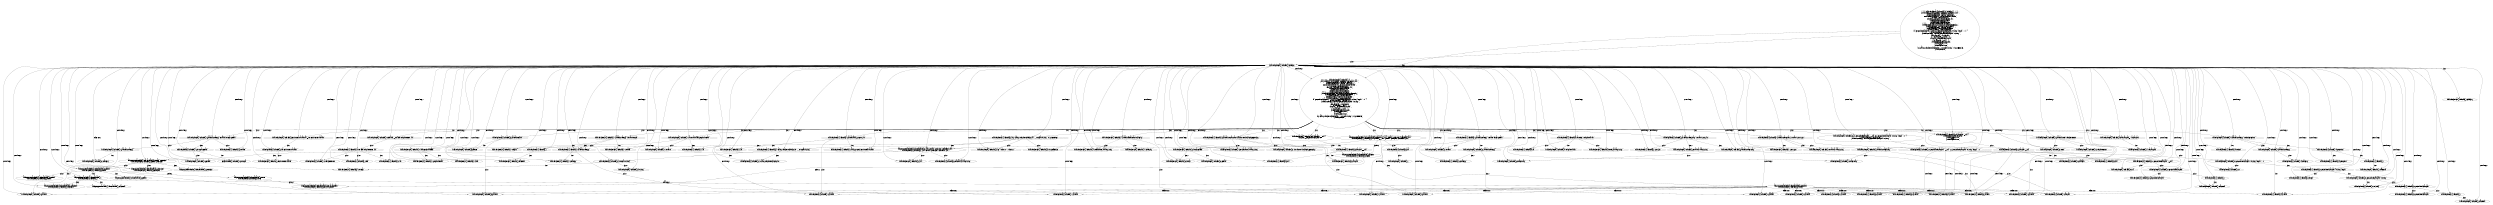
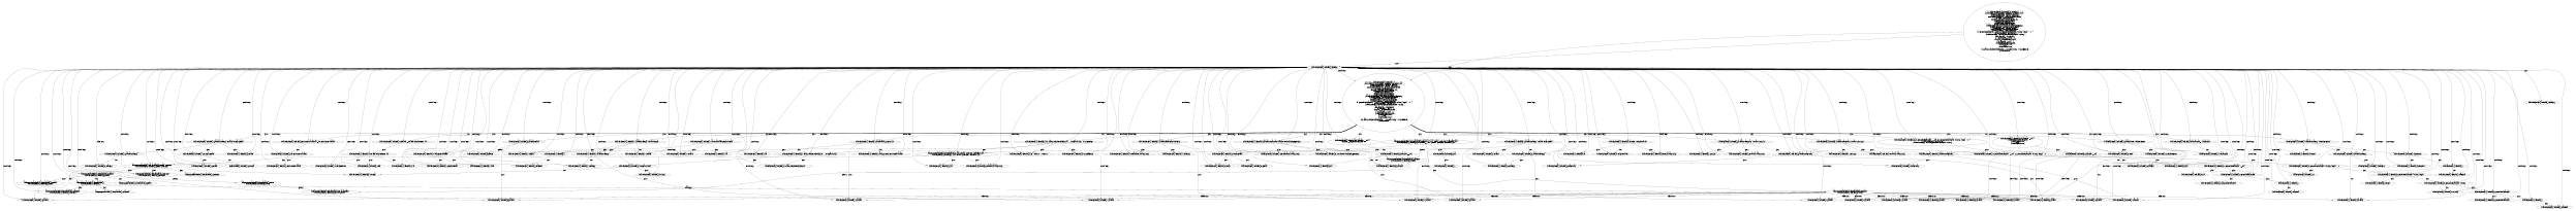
  digraph {
    node [shape=ellipse]
    n1 [label="addGenICGeneratedFiles#?,File,Hashtable#8:MOVE\nbuildWebsphereJar#?,File,File#5:MOVE"]
    n2 [label="addGenICGeneratedFiles#?,File,Hashtable#8:new Java(getTask())\nbuildWebsphereJar#?,File,File#5:new Java(getTask())"]
    n3 [label="addGenICGeneratedFiles#?,File,Hashtable#8:getTask()\nbuildWebsphereJar#?,File,File#5:getTask()"]
    n4 [label="addGenICGeneratedFiles#?,File,Hashtable#8:getTask"]
    n5 [label="addGenICGeneratedFiles#?,File,Hashtable#-1:\nbuildWebsphereJar#?,File,File#-1:"]
    n6 [label="addGenICGeneratedFiles#?,File,Hashtable#8:getTask()\nbuildWebsphereJar#?,File,File#5:getTask()"]
    n7 [label="addGenICGeneratedFiles#?,File,Hashtable#-1:PlaceHold"]
    n8 [label="addGenICGeneratedFiles#?,File,Hashtable#-1:PlaceHold\nbuildWebsphereJar#?,File,File#-1:PlaceHold"]
    n9 [label="addGenICGeneratedFiles#?,File,Hashtable#8:genicTask\nbuildWebsphereJar#?,File,File#5:javaTask"]
    n10 [label="addGenICGeneratedFiles#?,File,Hashtable#8:getTask().getProject()\nbuildWebsphereJar#?,File,File#5:getTask().getProject()"]
    n11 [label="addGenICGeneratedFiles#?,File,Hashtable#8:getProject"]
    n12 [label="addGenICGeneratedFiles#?,File,Hashtable#8:getProject()\nbuildWebsphereJar#?,File,File#5:getProject()"]
    n13 [label="addGenICGeneratedFiles#?,File,Hashtable#8:((Java) (getTask().getProject().createTask(\"java\")))\nbuildWebsphereJar#?,File,File#5:((Java) (getTask().getProject().createTask(\"java\")))"]
    n14 [label="buildWebsphereJar#?,File,File#5:createTask(java.lang.String)"]
    n15 [label="buildWebsphereJar#?,File,File#5:\"java\""]
    n16 [label="buildWebsphereJar#?,File,File#17:javaTask"]
    n17 [label="buildWebsphereJar#?,File,File#35:javaTask"]
    n18 [label="buildWebsphereJar#?,File,File#14:javaTask"]
    n19 [label="buildWebsphereJar#?,File,File#22:javaTask"]
    n20 [label="buildWebsphereJar#?,File,File#16:javaTask"]
    n21 [label="buildWebsphereJar#?,File,File#30:javaTask"]
    n22 [label="buildWebsphereJar#?,File,File#6:javaTask"]
    n23 [label="buildWebsphereJar#?,File,File#7:classpath"]
    n24 [label="buildWebsphereJar#?,File,File#13:javaTask"]
    n25 [label="buildWebsphereJar#?,File,File#15:javaTask"]
    n26 [label="buildWebsphereJar#?,File,File#21:javaTask"]
    n27 [label="buildWebsphereJar#?,File,File#32:javaTask"]
    n28 [label="buildWebsphereJar#?,File,File#29:javaTask"]
    n29 [label="buildWebsphereJar#?,File,File#12:javaTask"]
    n30 [label="buildWebsphereJar#?,File,File#19:javaTask"]
    n31 [label="buildWebsphereJar#?,File,File#18:javaTask"]
    n32 [label="addGenICGeneratedFiles#?,File,Hashtable#8:INSERT\nbuildWebsphereJar#?,File,File#5:INSERT"]
    n33 [label="addGenICGeneratedFiles#?,File,Hashtable#8:genicTask = ((Java) (getTask().getProject().createTask(\"java\")))\nbuildWebsphereJar#?,File,File#5:Java javaTask = ((Java) (getTask().getProject().createTask(\"java\")))"]
    n34 [label="buildWebsphereJar#?,File,File#5:Java"]
    n35 [label="buildWebsphereJar#?,File,File#-1:"]
    n36 [label="buildWebsphereJar#?,File,File#8:new Environment.Variable()"]
    n37 [label="buildWebsphereJar#?,File,File#-1:Environment$Variable()"]
    n38 [label="buildWebsphereJar#?,File,File#12:addSysproperty(Environment.Variable)"]
    n39 [label="buildWebsphereJar#?,File,File#4:ejbdeploy"]
    n40 [label="buildWebsphereJar#?,File,File#24:wasClasspath"]
    n41 [label="buildWebsphereJar#?,File,File#25:null"]
    n42 [label="buildWebsphereJar#?,File,File#8:Environment.Variable var = new Environment.Variable()"]
    n43 [label="buildWebsphereJar#?,File,File#-1:File()"]
    n44 [label="buildWebsphereJar#?,File,File#16:javaTask.createArg().setValue(sourceJar.getPath())"]
    n45 [label="buildWebsphereJar#?,File,File#17:javaTask.createArg().setValue(tempdir)"]
    n46 [label="buildWebsphereJar#?,File,File#18:destJar"]
    n47 [label="buildWebsphereJar#?,File,File#13:setDir()"]
    n48 [label="buildWebsphereJar#?,File,File#11:var"]
    n49 [label="buildWebsphereJar#?,File,File#34:\"Calling websphere.ejbdeploy for \""]
    n50 [label="buildWebsphereJar#?,File,File#6:setValue(java.lang.String)"]
    n51 [label="buildWebsphereJar#?,File,File#14:setTaskName(java.lang.String)"]
    n52 [label="buildWebsphereJar#?,File,File#10:File libdir = new File(websphereHome, \"lib\")"]
    n53 [label="buildWebsphereJar#?,File,File#18:getPath()"]
    n54 [label="buildWebsphereJar#?,File,File#20:toString()"]
    n55 [label="buildWebsphereJar#?,File,File#20:getCombinedClasspath().toString()"]
    n56 [label="buildWebsphereJar#?,File,File#18:javaTask.createArg()"]
    n57 [label="buildWebsphereJar#?,File,File#10:websphereHome"]
    n58 [label="buildWebsphereJar#?,File,File#28:classpath != null"]
    n59 [label="buildWebsphereJar#?,File,File#20:(getCombinedClasspath() != null)"]
    n60 [label="buildWebsphereJar#?,File,File#11:var.setValue(libdir.getAbsolutePath())"]
    n61 [label="buildWebsphereJar#?,File,File#34:MSG_VERBOSE"]
    n62 [label="buildWebsphereJar#?,File,File#12:javaTask.addSysproperty(var)"]
    n63 [label="buildWebsphereJar#?,File,File#11:getAbsolutePath()"]
    n64 [label="buildWebsphereJar#?,File,File#20:getCombinedClasspath()"]
    n65 [label="buildWebsphereJar#?,File,File#18:setValue()"]
    n66 [label="buildWebsphereJar#?,File,File#-1:ejbdeploy"]
    n67 [label="buildWebsphereJar#?,File,File#20:getCombinedClasspath().toString().length()"]
    n68 [label="buildWebsphereJar#?,File,File#-1:"]
    n69 [label="buildWebsphereJar#?,File,File#14:javaTask.setTaskName(\"ejbdeploy\")"]
    n70 [label="buildWebsphereJar#?,File,File#34:log(\"Calling websphere.ejbdeploy for \" + sourceJar.toString(), MSG_VERBOSE)"]
    n71 [label="buildWebsphereJar#?,File,File#16:getPath()"]
    n72 [label="buildWebsphereJar#?,File,File#6:createJvmarg()"]
    n73 [label="buildWebsphereJar#?,File,File#28:null"]
    n74 [label="buildWebsphereJar#?,File,File#17:tempdir"]
    n75 [label="buildWebsphereJar#?,File,File#34:\"Calling websphere.ejbdeploy for \" + sourceJar.toString()"]
    n76 [label="buildWebsphereJar#?,File,File#25:classpath == null"]
    n77 [label="buildWebsphereJar#?,File,File#15:\"com.ibm.etools.ejbdeploy.EJBDeploy\""]
    n78 [label="buildWebsphereJar#?,File,File#25:classpath"]
    n79 [label="buildWebsphereJar#?,File,File#18:javaTask.createArg().setValue(destJar.getPath())"]
    n80 [label="buildWebsphereJar#?,File,File#-1:"]
    n81 [label="buildWebsphereJar#?,File,File#17:javaTask.createArg()"]
    n82 [label="buildWebsphereJar#?,File,File#25:if (classpath == null) \{\n    classpath = getCombinedClasspath();\n\}"]
    n83 [label="buildWebsphereJar#?,File,File#15:javaTask.setClassname(\"com.ibm.etools.ejbdeploy.EJBDeploy\")"]
    n84 [label="buildWebsphereJar#?,File,File#10:\"lib\""]
    n85 [label="buildWebsphereJar#?,File,File#7:javaTask.createJvmarg()"]
    n86 [label="buildWebsphereJar#?,File,File#18:destJar.getPath()"]
    n87 [label="buildWebsphereJar#?,File,File#11:libdir.getAbsolutePath()"]
    n88 [label="buildWebsphereJar#?,File,File#9:var.setKey(\"websphere.lib.dir\")"]
    n89 [label="buildWebsphereJar#?,File,File#20:getCombinedClasspath()"]
    n90 [label="buildWebsphereJar#?,File,File#6:javaTask.createJvmarg()"]
    n91 [label="buildWebsphereJar#?,File,File#20:getCombinedClasspath()"]
    n92 [label="buildWebsphereJar#?,File,File#-1:PlaceHold"]
    n93 [label="buildWebsphereJar#?,File,File#4:\{\n    Java javaTask = ((Java) (getTask().getProject().createTask(\"java\")));\n    javaTask.createJvmarg().setValue(\"-Xms64m\");\n    javaTask.createJvmarg().setValue(\"-Xmx128m\");\n    Environment.Variable var = new Environment.Variable();\n    var.setKey(\"websphere.lib.dir\");\n    File libdir = new File(websphereHome, \"lib\");\n    var.setValue(libdir.getAbsolutePath());\n    javaTask.addSysproperty(var);\n    javaTask.setDir(websphereHome);\n    javaTask.setTaskName(\"ejbdeploy\");\n    javaTask.setClassname(\"com.ibm.etools.ejbdeploy.EJBDeploy\");\n    javaTask.createArg().setValue(sourceJar.getPath());\n    javaTask.createArg().setValue(tempdir);\n    javaTask.createArg().setValue(destJar.getPath());\n    javaTask.createArg().setLine(getOptions());\n    if ((getCombinedClasspath() != null) && (getCombinedClasspath().toString().length() > 0)) \{\n        javaTask.createArg().setValue(\"-cp\");\n        javaTask.createArg().setValue(getCombinedClasspath().toString());\n    \}\n    Path classpath = wasClasspath;\n    if (classpath == null) \{\n        classpath = getCombinedClasspath();\n    \}\n    if (classpath != null) \{\n        javaTask.setClasspath(classpath);\n        javaTask.setFork(true);\n    \} else \{\n        javaTask.setFork(true);\n    \}\n    log(\"Calling websphere.ejbdeploy for \" + sourceJar.toString(), MSG_VERBOSE);\n    javaTask.execute();\n\}"]
    n94 [label="buildWebsphereJar#?,File,File#16:createArg()"]
    n95 [label="buildWebsphereJar#?,File,File#34:sourceJar"]
    n96 [label="buildWebsphereJar#?,File,File#34:sourceJar.toString()"]
    n97 [label="buildWebsphereJar#?,File,File#7:javaTask.createJvmarg().setValue(\"-Xmx128m\")"]
    n98 [label="buildWebsphereJar#?,File,File#28:classpath"]
    n99 [label="buildWebsphereJar#?,File,File#16:sourceJar.getPath()"]
    n100 [label="buildWebsphereJar#?,File,File#17:setValue()"]
    n101 [label="buildWebsphereJar#?,File,File#6:javaTask.createJvmarg().setValue(\"-Xms64m\")"]
    n102 [label="buildWebsphereJar#?,File,File#16:setValue()"]
    n103 [label="buildWebsphereJar#?,File,File#20:getCombinedClasspath()"]
    n104 [label="buildWebsphereJar#?,File,File#20:length()"]
    n105 [label="buildWebsphereJar#?,File,File#7:createJvmarg()"]
    n106 [label="buildWebsphereJar#?,File,File#14:\"ejbdeploy\""]
    n107 [label="buildWebsphereJar#?,File,File#12:var"]
    n108 [label="buildWebsphereJar#?,File,File#11:setValue()"]
    n109 [label="buildWebsphereJar#?,File,File#34:toString()"]
    n110 [label="buildWebsphereJar#?,File,File#34:log(<unknown>,<unknown>)"]
    n111 [label="buildWebsphereJar#?,File,File#20:0"]
    n112 [label="buildWebsphereJar#?,File,File#20:if ((getCombinedClasspath() != null) && (getCombinedClasspath().toString().length() > 0)) \{\n    javaTask.createArg().setValue(\"-cp\");\n    javaTask.createArg().setValue(getCombinedClasspath().toString());\n\}"]
    n113 [label="buildWebsphereJar#?,File,File#-1:PlaceHold"]
    n114 [label="buildWebsphereJar#?,File,File#19:getOptions()"]
    n115 [label="buildWebsphereJar#?,File,File#20:null"]
    n116 [label="buildWebsphereJar#?,File,File#20:(getCombinedClasspath().toString().length() > 0)"]
    n117 [label="buildWebsphereJar#?,File,File#-1:"]
    n118 [label="buildWebsphereJar#?,File,File#-1:PlaceHold"]
    n119 [label="buildWebsphereJar#?,File,File#24:Path classpath = wasClasspath"]
    n120 [label="buildWebsphereJar#?,File,File#28:if (classpath != null) \{\n    javaTask.setClasspath(classpath);\n    javaTask.setFork(true);\n\} else \{\n    javaTask.setFork(true);\n\}"]
    n121 [label="buildWebsphereJar#?,File,File#13:websphereHome"]
    n122 [label="buildWebsphereJar#?,File,File#-1:"]
    n123 [label="buildWebsphereJar#?,File,File#19:setLine()"]
    n124 [label="buildWebsphereJar#?,File,File#6:\"-Xms64m\""]
    n125 [label="buildWebsphereJar#?,File,File#18:createArg()"]
    n126 [label="buildWebsphereJar#?,File,File#9:\"websphere.lib.dir\""]
    n127 [label="buildWebsphereJar#?,File,File#13:javaTask.setDir(websphereHome)"]
    n128 [label="buildWebsphereJar#?,File,File#7:setValue(java.lang.String)"]
    n129 [label="buildWebsphereJar#?,File,File#17:createArg()"]
    n130 [label="buildWebsphereJar#?,File,File#-1:PlaceHold"]
    n131 [label="buildWebsphereJar#?,File,File#35:javaTask.execute()"]
    n132 [label="buildWebsphereJar#?,File,File#11:libdir"]
    n133 [label="buildWebsphereJar#?,File,File#19:getOptions()"]
    n134 [label="buildWebsphereJar#?,File,File#9:var"]
    n135 [label="getAbsolutePath#?,File,File#16:sourceJar"]
    n136 [label="buildWebsphereJar#?,File,File#10:new File(websphereHome, \"lib\")"]
    n137 [label="buildWebsphereJar#?,File,File#19:javaTask.createArg().setLine(getOptions())"]
    n138 [label="buildWebsphereJar#?,File,File#7:\"-Xmx128m\""]
    n139 [label="buildWebsphereJar#?,File,File#35:execute()"]
    n140 [label="buildWebsphereJar#?,File,File#15:setClassname(java.lang.String)"]
    n141 [label="buildWebsphereJar#?,File,File#19:createArg()"]
    n142 [label="buildWebsphereJar#?,File,File#19:javaTask.createArg()"]
    n143 [label="buildWebsphereJar#?,File,File#9:setKey(java.lang.String)"]
    n144 [label="buildWebsphereJar#?,File,File#20:(getCombinedClasspath() != null) && (getCombinedClasspath().toString().length() > 0)"]
    n145 [label="buildWebsphereJar#?,File,File#16:javaTask.createArg()"]
    n146 [label="buildWebsphereJar#?,File,File#4:if (ejbdeploy) \{\n    Java javaTask = ((Java) (getTask().getProject().createTask(\"java\")));\n    javaTask.createJvmarg().setValue(\"-Xms64m\");\n    javaTask.createJvmarg().setValue(\"-Xmx128m\");\n    Environment.Variable var = new Environment.Variable();\n    var.setKey(\"websphere.lib.dir\");\n    File libdir = new File(websphereHome, \"lib\");\n    var.setValue(libdir.getAbsolutePath());\n    javaTask.addSysproperty(var);\n    javaTask.setDir(websphereHome);\n    javaTask.setTaskName(\"ejbdeploy\");\n    javaTask.setClassname(\"com.ibm.etools.ejbdeploy.EJBDeploy\");\n    javaTask.createArg().setValue(sourceJar.getPath());\n    javaTask.createArg().setValue(tempdir);\n    javaTask.createArg().setValue(destJar.getPath());\n    javaTask.createArg().setLine(getOptions());\n    if ((getCombinedClasspath() != null) && (getCombinedClasspath().toString().length() > 0)) \{\n        javaTask.createArg().setValue(\"-cp\");\n        javaTask.createArg().setValue(getCombinedClasspath().toString());\n    \}\n    Path classpath = wasClasspath;\n    if (classpath == null) \{\n        classpath = getCombinedClasspath();\n    \}\n    if (classpath != null) \{\n        javaTask.setClasspath(classpath);\n        javaTask.setFork(true);\n    \} else \{\n        javaTask.setFork(true);\n    \}\n    log(\"Calling websphere.ejbdeploy for \" + sourceJar.toString(), MSG_VERBOSE);\n    javaTask.execute();\n\}"]
    n1 -> n2 [label="Action:2"]
    n3 -> n1 [label="Action:2"]
    n3 -> n4 [label="AST:1"]
    n3 -> n5 [label="AST:2"]
    n3 -> n6 [label="AST:2"]
    n5 -> n7 [label="AST:1"]
    n5 -> n8 [label="AST:2"]
    n5 -> n9 [label="Data Dep:2"]
    n9 -> n16 [label="Define Use:1"]
    n9 -> n17 [label="Define Use:1"]
    n9 -> n18 [label="Define Use:1"]
    n9 -> n19 [label="Define Use:1"]
    n9 -> n20 [label="Define Use:1"]
    n9 -> n21 [label="Define Use:1"]
    n9 -> n22 [label="Define Use:1"]
    n9 -> n23 [label="Define Use:1"]
    n9 -> n24 [label="Define Use:1"]
    n9 -> n25 [label="Define Use:1"]
    n9 -> n26 [label="Define Use:1"]
    n9 -> n27 [label="Define Use:1"]
    n9 -> n28 [label="Define Use:1"]
    n9 -> n29 [label="Define Use:1"]
    n9 -> n30 [label="Define Use:1"]
    n9 -> n31 [label="Define Use:1"]
    n10 -> n3 [label="AST:2"]
    n10 -> n11 [label="AST:1"]
    n10 -> n12 [label="AST:2"]
    n13 -> n10 [label="AST:2"]
    n13 -> n14 [label="AST:1"]
    n13 -> n15 [label="AST:1"]
    n32 -> n2 [label="Action:2"]
    n33 -> n9 [label="AST:2"]
    n33 -> n13 [label="AST:2"]
    n33 -> n32 [label="Action:2"]
    n33 -> n34 [label="AST:1"]
    n34 -> n35 [label="AST:1"]
    n36 -> n37 [label="AST:1"]
    n39 -> n3 [label="Control Dep:1"]
    n39 -> n5 [label="Control Dep:1"]
    n39 -> n6 [label="Control Dep:1"]
    n39 -> n8 [label="Control Dep:1"]
    n39 -> n10 [label="Control Dep:1"]
    n39 -> n12 [label="Control Dep:1"]
    n39 -> n13 [label="Control Dep:1"]
    n39 -> n14 [label="Control Dep:1"]
    n39 -> n15 [label="Control Dep:1"]
    n39 -> n16 [label="Control Dep:1"]
    n39 -> n17 [label="Control Dep:1"]
    n39 -> n18 [label="Control Dep:1"]
    n39 -> n20 [label="Control Dep:1"]
    n39 -> n22 [label="Control Dep:1"]
    n39 -> n23 [label="Control Dep:1"]
    n39 -> n24 [label="Control Dep:1"]
    n39 -> n25 [label="Control Dep:1"]
    n39 -> n29 [label="Control Dep:1"]
    n39 -> n30 [label="Control Dep:1"]
    n39 -> n31 [label="Control Dep:1"]
    n39 -> n33 [label="Control Dep:1"]
    n39 -> n36 [label="Control Dep:1"]
    n39 -> n37 [label="Control Dep:1"]
    n39 -> n38 [label="Control Dep:1"]
    n39 -> n40 [label="Control Dep:1"]
    n39 -> n41 [label="Control Dep:1"]
    n39 -> n42 [label="Control Dep:1"]
    n39 -> n43 [label="Control Dep:1"]
    n39 -> n44 [label="Control Dep:1"]
    n39 -> n45 [label="Control Dep:1"]
    n39 -> n46 [label="Control Dep:1"]
    n39 -> n47 [label="Control Dep:1"]
    n39 -> n48 [label="Control Dep:1"]
    n39 -> n49 [label="Control Dep:1"]
    n39 -> n50 [label="Control Dep:1"]
    n39 -> n51 [label="Control Dep:1"]
    n39 -> n52 [label="Control Dep:1"]
    n39 -> n53 [label="Control Dep:1"]
    n39 -> n54 [label="Control Dep:1"]
    n39 -> n55 [label="Control Dep:1"]
    n39 -> n56 [label="Control Dep:1"]
    n39 -> n57 [label="Control Dep:1"]
    n39 -> n58 [label="Control Dep:1"]
    n39 -> n59 [label="Control Dep:1"]
    n39 -> n60 [label="Control Dep:1"]
    n39 -> n61 [label="Control Dep:1"]
    n39 -> n62 [label="Control Dep:1"]
    n39 -> n63 [label="Control Dep:1"]
    n39 -> n64 [label="Control Dep:1"]
-   n39 -> n65 [label="Control Dep:1"]
    n39 -> n66 [label="AST:1"]
    n39 -> n67 [label="Control Dep:1"]
    n39 -> n68 [label="Control Dep:1"]
    n39 -> n69 [label="Control Dep:1"]
    n39 -> n70 [label="Control Dep:1"]
    n39 -> n71 [label="Control Dep:1"]
    n39 -> n72 [label="Control Dep:1"]
    n39 -> n73 [label="Control Dep:1"]
    n39 -> n74 [label="Control Dep:1"]
    n39 -> n75 [label="Control Dep:1"]
    n39 -> n76 [label="Control Dep:1"]
    n39 -> n77 [label="Control Dep:1"]
    n39 -> n78 [label="Control Dep:1"]
    n39 -> n79 [label="Control Dep:1"]
    n39 -> n80 [label="Control Dep:1"]
    n39 -> n81 [label="Control Dep:1"]
    n39 -> n82 [label="Control Dep:1"]
    n39 -> n83 [label="Control Dep:1"]
    n39 -> n84 [label="Control Dep:1"]
    n39 -> n85 [label="Control Dep:1"]
    n39 -> n86 [label="Control Dep:1"]
    n39 -> n87 [label="Control Dep:1"]
    n39 -> n88 [label="Control Dep:1"]
    n39 -> n89 [label="Control Dep:1"]
    n39 -> n90 [label="Control Dep:1"]
    n39 -> n91 [label="Control Dep:1"]
    n39 -> n92 [label="Control Dep:1"]
    n39 -> n93 [label="Control Dep:1"]
    n39 -> n94 [label="Define Use:1"]
    n39 -> n95 [label="Control Dep:1"]
    n39 -> n96 [label="Control Dep:1"]
    n39 -> n97 [label="Control Dep:1"]
    n39 -> n98 [label="Control Dep:1"]
    n39 -> n99 [label="Control Dep:1"]
    n39 -> n100 [label="Control Dep:1"]
    n39 -> n101 [label="Control Dep:1"]
    n39 -> n102 [label="Control Dep:1"]
    n39 -> n103 [label="Control Dep:1"]
    n39 -> n104 [label="Control Dep:1"]
    n39 -> n105 [label="Control Dep:1"]
    n39 -> n106 [label="Control Dep:1"]
    n39 -> n107 [label="Control Dep:1"]
    n39 -> n108 [label="Control Dep:1"]
    n39 -> n109 [label="Control Dep:1"]
    n39 -> n110 [label="Control Dep:1"]
    n39 -> n111 [label="Control Dep:1"]
    n39 -> n112 [label="Control Dep:1"]
    n39 -> n113 [label="Control Dep:1"]
    n39 -> n114 [label="Control Dep:1"]
    n39 -> n115 [label="Control Dep:1"]
    n39 -> n116 [label="Control Dep:1"]
    n39 -> n117 [label="Control Dep:1"]
    n39 -> n118 [label="Control Dep:1"]
    n39 -> n119 [label="Control Dep:1"]
    n39 -> n120 [label="Control Dep:1"]
    n39 -> n121 [label="Control Dep:1"]
    n39 -> n122 [label="Control Dep:1"]
    n39 -> n123 [label="Control Dep:1"]
    n39 -> n124 [label="Control Dep:1"]
    n39 -> n125 [label="Control Dep:1"]
    n39 -> n126 [label="Control Dep:1"]
    n39 -> n127 [label="Control Dep:1"]
    n39 -> n128 [label="Control Dep:1"]
    n39 -> n129 [label="Control Dep:1"]
    n39 -> n130 [label="Control Dep:1"]
    n39 -> n131 [label="Control Dep:1"]
    n39 -> n132 [label="Control Dep:1"]
    n39 -> n133 [label="Control Dep:1"]
    n39 -> n134 [label="Control Dep:1"]
    n39 -> n135 [label="Control Dep:1"]
    n39 -> n136 [label="Control Dep:1"]
    n39 -> n137 [label="Control Dep:1"]
    n39 -> n138 [label="Control Dep:1"]
    n39 -> n139 [label="Control Dep:1"]
    n39 -> n140 [label="Control Dep:1"]
    n39 -> n141 [label="Control Dep:1"]
    n39 -> n142 [label="Control Dep:1"]
    n39 -> n143 [label="Control Dep:1"]
    n39 -> n144 [label="Control Dep:1"]
    n42 -> n36 [label="AST:1"]
    n44 -> n99 [label="AST:1"]
    n44 -> n102 [label="AST:1"]
    n44 -> n145 [label="AST:1"]
    n45 -> n74 [label="AST:1"]
    n45 -> n81 [label="AST:1"]
    n45 -> n100 [label="AST:1"]
    n52 -> n136 [label="AST:1"]
    n55 -> n54 [label="AST:1"]
    n55 -> n89 [label="AST:1"]
    n56 -> n31 [label="AST:1"]
    n56 -> n125 [label="AST:1"]
    n58 -> n21 [label="Control Dep:1"]
    n58 -> n27 [label="Control Dep:1"]
    n58 -> n28 [label="Control Dep:1"]
    n58 -> n73 [label="AST:1"]
    n58 -> n98 [label="AST:1"]
    n59 -> n64 [label="AST:1"]
    n59 -> n115 [label="AST:1"]
    n60 -> n48 [label="AST:1"]
    n60 -> n87 [label="AST:1"]
    n60 -> n108 [label="AST:1"]
    n62 -> n29 [label="AST:1"]
    n62 -> n38 [label="AST:1"]
    n62 -> n107 [label="AST:1"]
    n64 -> n103 [label="AST:1"]
    n64 -> n122 [label="AST:1"]
    n67 -> n55 [label="AST:1"]
    n67 -> n104 [label="AST:1"]
    n68 -> n113 [label="AST:1"]
    n69 -> n18 [label="AST:1"]
    n69 -> n51 [label="AST:1"]
    n69 -> n106 [label="AST:1"]
    n70 -> n61 [label="AST:1"]
    n70 -> n68 [label="AST:1"]
    n70 -> n75 [label="AST:1"]
    n70 -> n110 [label="AST:1"]
    n75 -> n49 [label="AST:1"]
    n75 -> n96 [label="AST:1"]
    n76 -> n41 [label="AST:1"]
    n76 -> n78 [label="AST:1"]
    n79 -> n56 [label="AST:1"]
    n79 -> n65 [label="AST:1"]
    n79 -> n86 [label="AST:1"]
    n80 -> n92 [label="AST:1"]
    n81 -> n16 [label="AST:1"]
    n81 -> n129 [label="AST:1"]
    n82 -> n76 [label="AST:1"]
    n83 -> n25 [label="AST:1"]
    n83 -> n77 [label="AST:1"]
    n83 -> n140 [label="AST:1"]
    n85 -> n23 [label="AST:1"]
    n85 -> n105 [label="AST:1"]
    n86 -> n46 [label="AST:1"]
    n86 -> n53 [label="AST:1"]
    n87 -> n63 [label="AST:1"]
    n87 -> n132 [label="AST:1"]
    n88 -> n126 [label="AST:1"]
    n88 -> n134 [label="AST:1"]
    n88 -> n143 [label="AST:1"]
    n89 -> n80 [label="AST:1"]
    n89 -> n91 [label="AST:1"]
    n90 -> n22 [label="AST:1"]
    n90 -> n72 [label="AST:1"]
    n93 -> n33 [label="AST:1"]
    n93 -> n42 [label="AST:1"]
    n93 -> n44 [label="AST:1"]
    n93 -> n45 [label="AST:1"]
    n93 -> n52 [label="AST:1"]
    n93 -> n60 [label="AST:1"]
    n93 -> n62 [label="AST:1"]
    n93 -> n69 [label="AST:1"]
    n93 -> n70 [label="AST:1"]
    n93 -> n79 [label="AST:1"]
    n93 -> n82 [label="AST:1"]
    n93 -> n83 [label="AST:1"]
    n93 -> n88 [label="AST:1"]
    n93 -> n97 [label="AST:1"]
    n93 -> n101 [label="AST:1"]
    n93 -> n112 [label="AST:1"]
    n93 -> n119 [label="AST:1"]
    n93 -> n120 [label="AST:1"]
    n93 -> n127 [label="AST:1"]
    n93 -> n131 [label="AST:1"]
    n93 -> n137 [label="AST:1"]
    n96 -> n95 [label="AST:1"]
    n96 -> n109 [label="AST:1"]
    n97 -> n85 [label="AST:1"]
    n97 -> n128 [label="AST:1"]
    n97 -> n138 [label="AST:1"]
    n99 -> n71 [label="AST:1"]
    n99 -> n135 [label="AST:1"]
    n101 -> n50 [label="AST:1"]
    n101 -> n90 [label="AST:1"]
    n101 -> n124 [label="AST:1"]
    n112 -> n144 [label="AST:1"]
    n116 -> n67 [label="AST:1"]
    n116 -> n111 [label="AST:1"]
    n117 -> n130 [label="AST:1"]
    n119 -> n40 [label="AST:1"]
    n120 -> n58 [label="AST:1"]
    n122 -> n118 [label="AST:1"]
    n127 -> n24 [label="AST:1"]
    n127 -> n47 [label="AST:1"]
    n127 -> n121 [label="AST:1"]
    n131 -> n17 [label="AST:1"]
-   n131 -> n139 [label="AST:1"]
+   n131 -> n139 [label="Action:2"]
    n133 -> n114 [label="AST:1"]
    n133 -> n117 [label="AST:1"]
    n136 -> n43 [label="AST:1"]
    n136 -> n57 [label="AST:1"]
    n136 -> n84 [label="AST:1"]
    n137 -> n123 [label="AST:1"]
    n137 -> n133 [label="AST:1"]
    n137 -> n142 [label="AST:1"]
    n142 -> n30 [label="AST:1"]
    n142 -> n141 [label="AST:1"]
    n144 -> n19 [label="Control Dep:1"]
    n144 -> n26 [label="Control Dep:1"]
    n144 -> n59 [label="AST:1"]
    n144 -> n116 [label="AST:1"]
    n145 -> n20 [label="AST:1"]
    n145 -> n39 [label="Control Dep:1"]
    n145 -> n94 [label="AST:1"]
    n146 -> n39 [label="AST:1"]
    n146 -> n93 [label="AST:1"]
  }
